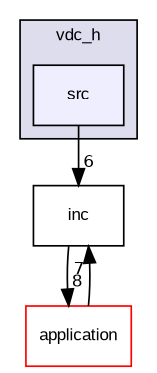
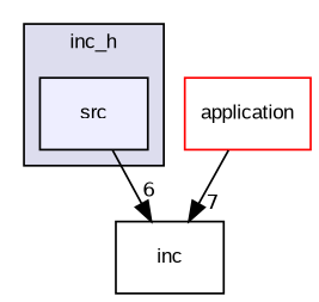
  digraph {
    compound=true
    fontname="Liberation Sans"
    node [fontname="Liberation Sans" fontsize=10 shape=box style=filled]
    edge [fontname="Liberation Sans" labeldistance=1.5 labelfontname=Helvetica labelfontsize=10]
    n1 [fillcolor="#eeeeff" label=src pencolor=black]
    n2 [label=inc style=""]
    n3 [color=red fillcolor=white label=application]
    subgraph cluster_1 {
      bgcolor="#ddddee"
      fontsize=10
-     label=vdc_h
+     label=inc_h
      pencolor=black
      n1
    }
    n1 -> n2 [headlabel=6]
-   n2 -> n3 [headlabel=8]
    n3 -> n2 [headlabel=7]
  }
